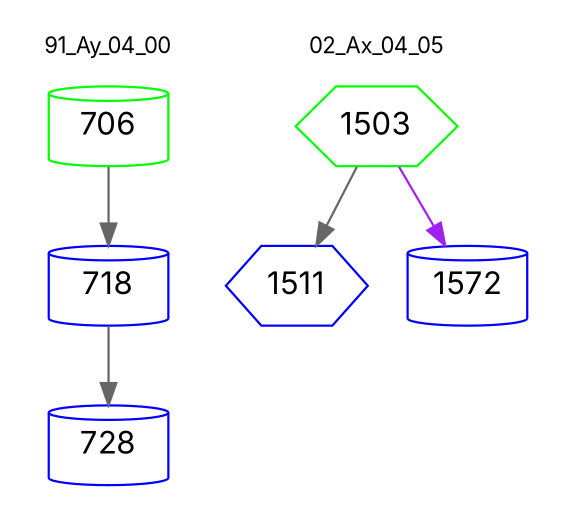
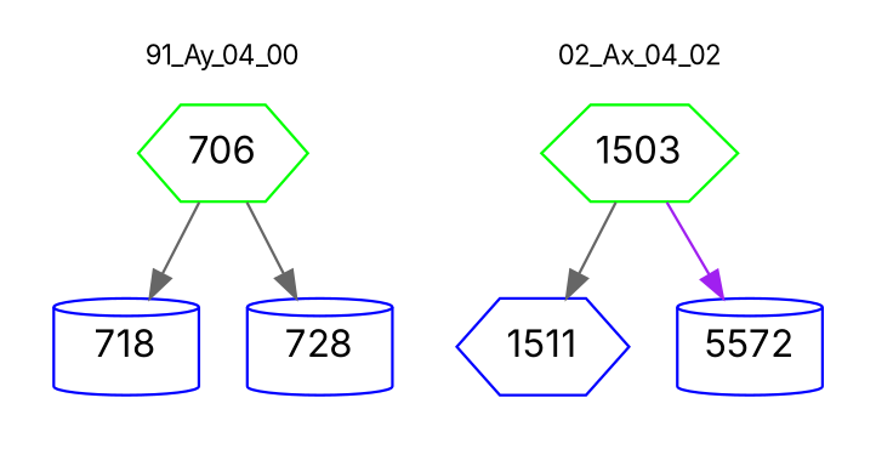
  digraph {
    fontname=Inter
    node [color=blue fontname=Inter shape=cylinder]
    edge [color=gray40 fontname=Inter]
-   n1 [color=green label=706]
+   n1 [color=green label=706 shape=hexagon]
    n2 [label=718]
    n3 [label=728]
    n4 [color=green label=1503 shape=hexagon]
    n5 [label=1511 shape=hexagon]
-   n6 [label=1572]
+   n6 [label=5572]
    subgraph cluster_1 {
      color=white
      fontsize=10
      label="91_Ay_04_00"
      n1
      n2
      n3
    }
    subgraph cluster_2 {
      color=white
      fontsize=10
-     label="02_Ax_04_05"
+     label="02_Ax_04_02"
      n4
      n5
      n6
    }
    n1 -> n2
-   n2 -> n3
+   n1 -> n3
    n4 -> n5
    n4 -> n6 [color=purple]
  }
